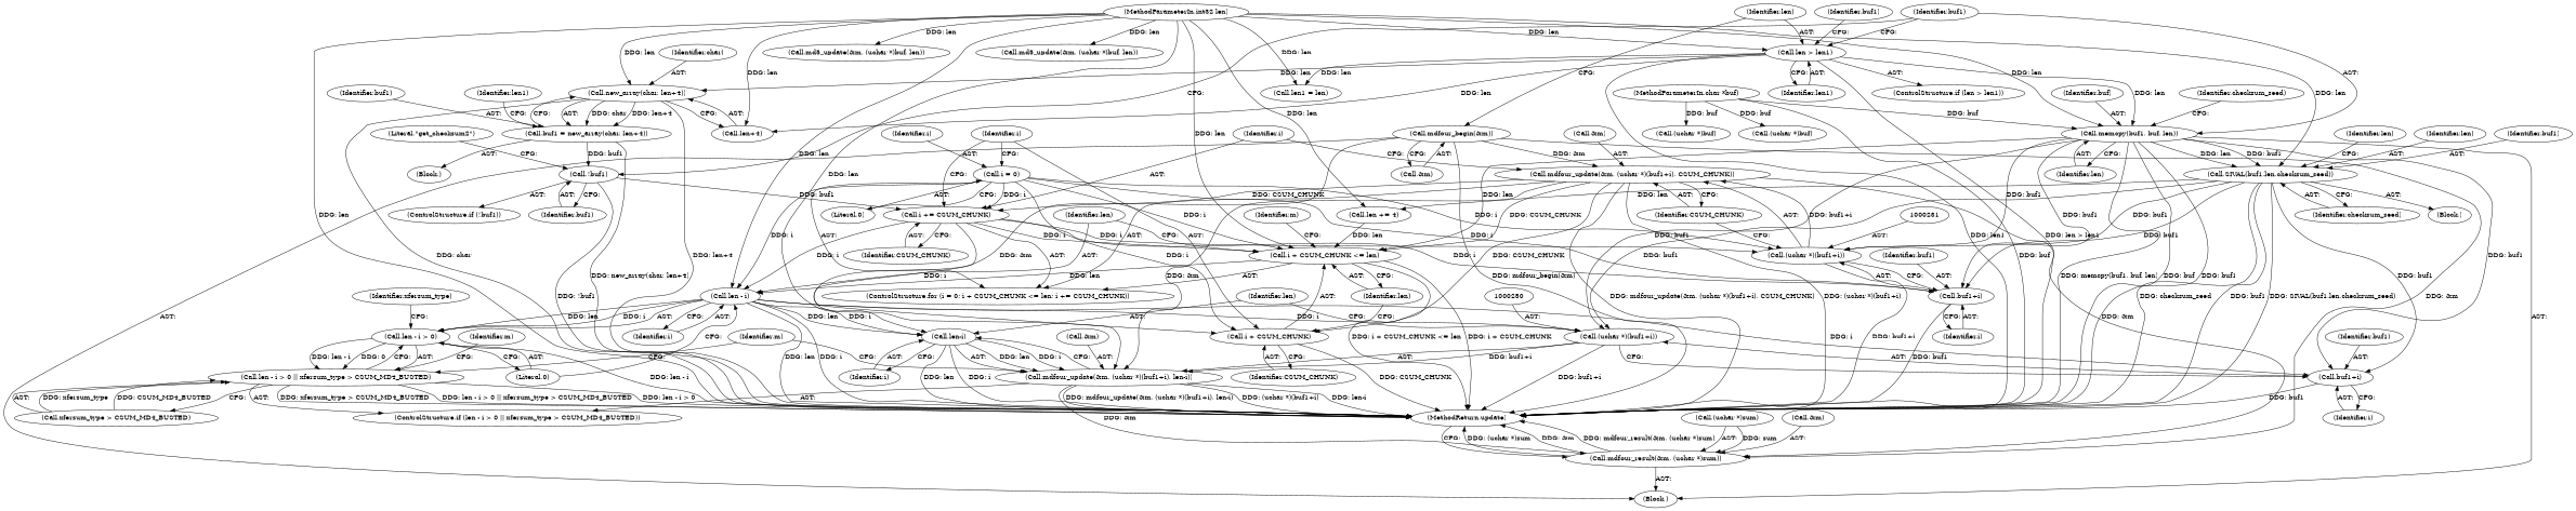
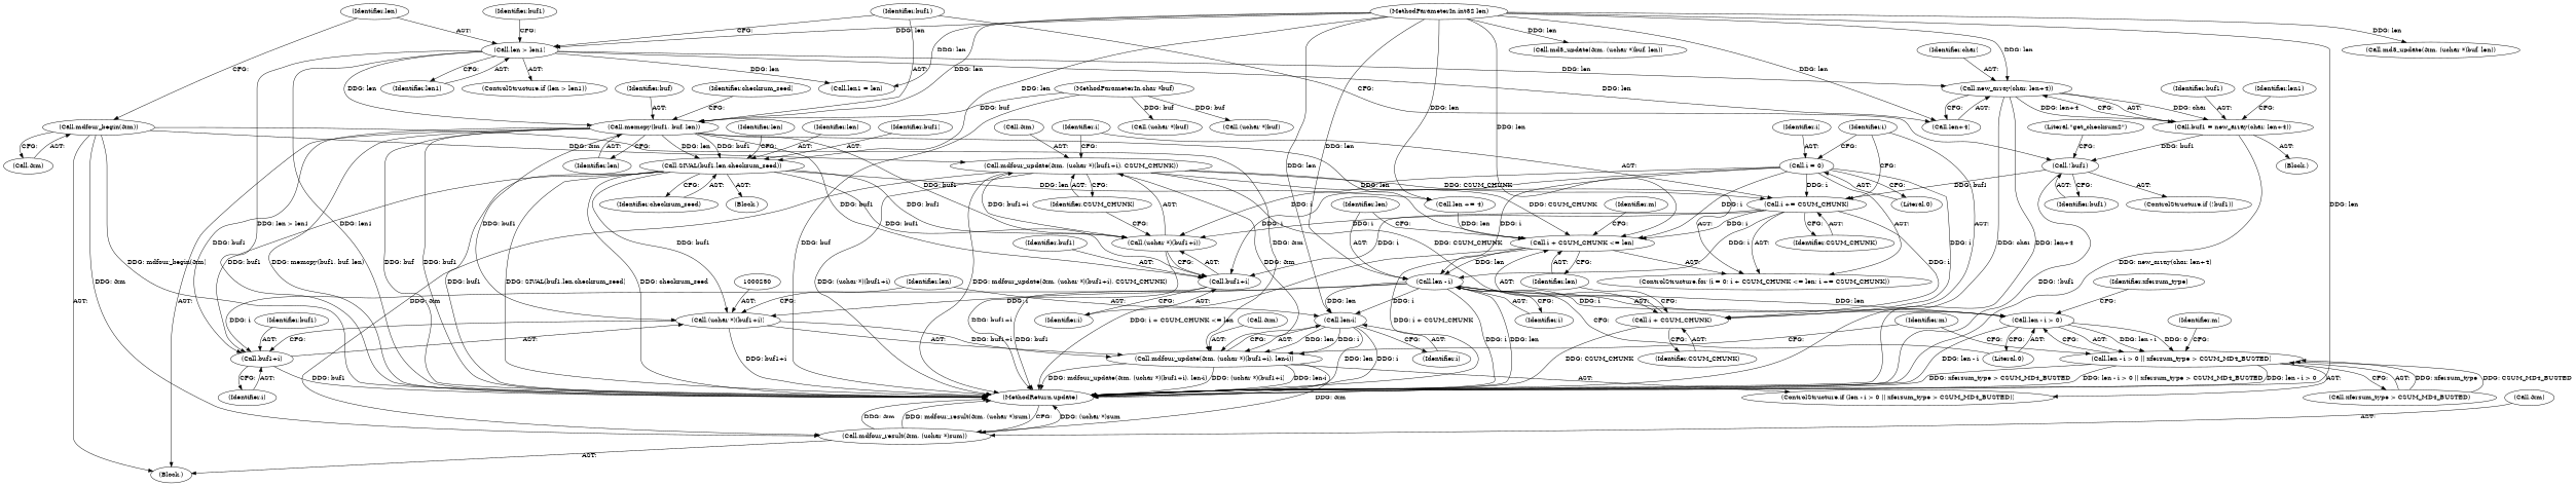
  digraph {
    n1 [label="(Call,mdfour_update(&m, (uchar *)(buf1+i), CSUM_CHUNK))"]
    n2 [label="(Call,i += CSUM_CHUNK)"]
    n3 [label="(Call,i + CSUM_CHUNK <= len)"]
    n4 [label="(Call,mdfour_update(&m, (uchar *)(buf1+i), len-i))"]
    n5 [label="(Call,mdfour_result(&m, (uchar *)sum))"]
    n6 [label="(Call,i + CSUM_CHUNK)"]
    n7 [label="(MethodReturn,update)"]
    n8 [label="(ControlStructure,for (i = 0; i + CSUM_CHUNK <= len; i += CSUM_CHUNK))"]
    n9 [label="(Identifier,CSUM_CHUNK)"]
    n10 [label="(Call,(uchar *)(buf1+i))"]
    n11 [label="(Call,buf1+i)"]
    n12 [label="(Call,len - i)"]
    n13 [label="(Identifier,CSUM_CHUNK)"]
    n14 [label="(Identifier,len)"]
    n15 [label="(Call,len-i)"]
    n16 [label="(ControlStructure,if (len - i > 0 || xfersum_type > CSUM_MD4_BUSTED))"]
    n17 [label="(Block,)"]
    n18 [label="(Identifier,CSUM_CHUNK)"]
    n19 [label="(Call,mdfour_begin(&m))"]
    n20 [label="(Call,&m)"]
    n21 [label="(Identifier,i)"]
    n22 [label="(Call,SIVAL(buf1,len,checksum_seed))"]
    n23 [label="(Call,(uchar *)(buf1+i))"]
    n24 [label="(Call,buf1+i)"]
    n25 [label="(Block,)"]
    n26 [label="(Call,len += 4)"]
    n27 [label="(Identifier,checksum_seed)"]
    n28 [label="(Identifier,i)"]
    n29 [label="(Call,memcpy(buf1, buf, len))"]
    n30 [label="(Identifier,len)"]
    n31 [label="(Call,!buf1)"]
    n32 [label="(Identifier,buf1)"]
    n33 [label="(ControlStructure,if (!buf1))"]
    n34 [label="(Call,buf1 = new_array(char, len+4))"]
    n35 [label="(Call,new_array(char, len+4))"]
    n36 [label="(Block,)"]
    n37 [label="(Call,len+4)"]
    n38 [label="(Call,len > len1)"]
    n39 [label="(Identifier,len1)"]
    n40 [label="(Call,len1 = len)"]
    n41 [label="(ControlStructure,if (len > len1))"]
    n42 [label="(MethodParameterIn,int32 len)"]
    n43 [label="(Call,md5_update(&m, (uchar *)buf, len))"]
    n44 [label="(Call,md5_update(&m, (uchar *)buf, len))"]
    n45 [label="(Call,len - i > 0)"]
    n46 [label="(Identifier,i)"]
    n47 [label="(Identifier,i)"]
    n48 [label="(MethodParameterIn,char *buf)"]
    n49 [label="(Call,(uchar *)buf)"]
    n50 [label="(Call,(uchar *)buf)"]
    n51 [label="(Call,i = 0)"]
    n52 [label="(Literal,0)"]
    n53 [label="(Call,len - i > 0 || xfersum_type > CSUM_MD4_BUSTED)"]
    n54 [label="(Literal,0)"]
    n55 [label="(Call,xfersum_type > CSUM_MD4_BUSTED)"]
-   n56 [label="(Call,(uchar *)sum)"]
    n57 [label="(Identifier,i)"]
    n58 [label="(Identifier,len1)"]
    n59 [label="(Identifier,len)"]
    n60 [label="(Call,&m)"]
    n61 [label="(Identifier,m)"]
    n62 [label="(Identifier,checksum_seed)"]
    n63 [label="(Identifier,len)"]
    n64 [label="(Identifier,buf1)"]
    n65 [label="(Identifier,xfersum_type)"]
    n66 [label="(Call,&m)"]
    n67 [label="(Identifier,buf1)"]
    n68 [label="(Call,&m)"]
    n69 [label="(Identifier,i)"]
    n70 [label="(Identifier,len)"]
    n71 [label="(Identifier,char)"]
    n72 [label="(Identifier,i)"]
    n73 [label="(Identifier,len)"]
    n74 [label="(Identifier,buf1)"]
    n75 [label="(Identifier,buf1)"]
    n76 [label="(Identifier,len)"]
    n77 [label="(Identifier,m)"]
    n78 [label="(Identifier,buf)"]
    n79 [label="(Literal,\"get_checksum2\")"]
    n80 [label="(Identifier,buf1)"]
    n81 [label="(Identifier,m)"]
    n82 [label="(Identifier,buf1)"]
-   1000231
    1000250
    n1 -> n2 [label="DDG: CSUM_CHUNK"]
    n1 -> n3 [label="DDG: CSUM_CHUNK"]
    n1 -> n4 [label="DDG: &m"]
    n1 -> n5 [label="DDG: &m"]
    n1 -> n6 [label="DDG: CSUM_CHUNK"]
    n1 -> n7 [label="DDG: mdfour_update(&m, (uchar *)(buf1+i), CSUM_CHUNK)"]
    n1 -> n7 [label="DDG: (uchar *)(buf1+i)"]
    n1 -> n8 [label="AST: "]
    n1 -> n9 [label="CFG: "]
    n2 -> n3 [label="DDG: i"]
    n2 -> n6 [label="DDG: i"]
    n2 -> n8 [label="AST: "]
    n2 -> n10 [label="DDG: i"]
    n2 -> n11 [label="DDG: i"]
    n2 -> n12 [label="DDG: i"]
    n2 -> n13 [label="CFG: "]
    n3 -> n7 [label="DDG: i + CSUM_CHUNK <= len"]
    n3 -> n7 [label="DDG: i + CSUM_CHUNK"]
    n3 -> n8 [label="AST: "]
    n3 -> n12 [label="DDG: len"]
    n3 -> n14 [label="CFG: "]
    n4 -> n5 [label="DDG: &m"]
    n4 -> n7 [label="DDG: len-i"]
    n4 -> n7 [label="DDG: mdfour_update(&m, (uchar *)(buf1+i), len-i)"]
    n4 -> n7 [label="DDG: (uchar *)(buf1+i)"]
    n4 -> n15 [label="CFG: "]
    n4 -> n16 [label="AST: "]
    n5 -> n7 [label="DDG: (uchar *)sum"]
    n5 -> n7 [label="DDG: &m"]
    n5 -> n7 [label="DDG: mdfour_result(&m, (uchar *)sum)"]
    n5 -> n17 [label="AST: "]
    n6 -> n3 [label="AST: "]
    n6 -> n7 [label="DDG: CSUM_CHUNK"]
    n6 -> n18 [label="CFG: "]
    n7 -> n5 [label="CFG: "]
    n9 -> n1 [label="AST: "]
    n9 -> n10 [label="CFG: "]
    n10 -> n1 [label="AST: "]
    n10 -> n1 [label="DDG: buf1+i"]
    n10 -> n7 [label="DDG: buf1+i"]
    n10 -> n11 [label="CFG: "]
    n11 -> n7 [label="DDG: buf1"]
    n11 -> n10 [label="AST: "]
    n11 -> n21 [label="CFG: "]
    n12 -> n7 [label="DDG: len"]
    n12 -> n7 [label="DDG: i"]
    n12 -> n15 [label="DDG: len"]
    n12 -> n15 [label="DDG: i"]
    n12 -> n23 [label="DDG: i"]
    n12 -> n24 [label="DDG: i"]
    n12 -> n45 [label="AST: "]
    n12 -> n45 [label="DDG: len"]
    n12 -> n45 [label="DDG: i"]
    n12 -> n46 [label="CFG: "]
    n13 -> n2 [label="AST: "]
    n14 -> n3 [label="AST: "]
    n14 -> n6 [label="CFG: "]
    n15 -> n4 [label="AST: "]
    n15 -> n4 [label="DDG: len"]
    n15 -> n4 [label="DDG: i"]
    n15 -> n7 [label="DDG: len"]
    n15 -> n7 [label="DDG: i"]
    n15 -> n47 [label="CFG: "]
    n18 -> n6 [label="AST: "]
    n19 -> n1 [label="DDG: &m"]
    n19 -> n4 [label="DDG: &m"]
    n19 -> n5 [label="DDG: &m"]
    n19 -> n7 [label="DDG: mdfour_begin(&m)"]
    n19 -> n17 [label="AST: "]
    n19 -> n20 [label="CFG: "]
    n20 -> n19 [label="AST: "]
    n21 -> n11 [label="AST: "]
    n22 -> n7 [label="DDG: buf1"]
    n22 -> n7 [label="DDG: SIVAL(buf1,len,checksum_seed)"]
    n22 -> n7 [label="DDG: checksum_seed"]
    n22 -> n10 [label="DDG: buf1"]
    n22 -> n11 [label="DDG: buf1"]
    n22 -> n23 [label="DDG: buf1"]
    n22 -> n24 [label="DDG: buf1"]
    n22 -> n25 [label="AST: "]
    n22 -> n26 [label="DDG: len"]
    n22 -> n27 [label="CFG: "]
    n23 -> n4 [label="AST: "]
    n23 -> n4 [label="DDG: buf1+i"]
    n23 -> n7 [label="DDG: buf1+i"]
    n23 -> n24 [label="CFG: "]
    n24 -> n7 [label="DDG: buf1"]
    n24 -> n23 [label="AST: "]
    n24 -> n28 [label="CFG: "]
    n26 -> n3 [label="DDG: len"]
    n27 -> n22 [label="AST: "]
    n28 -> n24 [label="AST: "]
    n29 -> n3 [label="DDG: len"]
    n29 -> n7 [label="DDG: memcpy(buf1, buf, len)"]
    n29 -> n7 [label="DDG: buf"]
    n29 -> n7 [label="DDG: buf1"]
    n29 -> n10 [label="DDG: buf1"]
    n29 -> n11 [label="DDG: buf1"]
    n29 -> n17 [label="AST: "]
    n29 -> n22 [label="DDG: buf1"]
    n29 -> n22 [label="DDG: len"]
    n29 -> n23 [label="DDG: buf1"]
    n29 -> n24 [label="DDG: buf1"]
    n29 -> n30 [label="CFG: "]
    n30 -> n29 [label="AST: "]
    n31 -> n2 [label="DDG: buf1"]
    n31 -> n7 [label="DDG: !buf1"]
    n31 -> n32 [label="CFG: "]
    n31 -> n33 [label="AST: "]
    n32 -> n31 [label="AST: "]
    n34 -> n7 [label="DDG: new_array(char, len+4)"]
    n34 -> n31 [label="DDG: buf1"]
    n34 -> n35 [label="CFG: "]
    n34 -> n36 [label="AST: "]
    n35 -> n7 [label="DDG: len+4"]
    n35 -> n7 [label="DDG: char"]
    n35 -> n34 [label="AST: "]
    n35 -> n34 [label="DDG: char"]
    n35 -> n34 [label="DDG: len+4"]
    n35 -> n37 [label="CFG: "]
    n37 -> n35 [label="AST: "]
    n38 -> n7 [label="DDG: len > len1"]
    n38 -> n7 [label="DDG: len1"]
    n38 -> n29 [label="DDG: len"]
    n38 -> n35 [label="DDG: len"]
    n38 -> n37 [label="DDG: len"]
    n38 -> n39 [label="CFG: "]
    n38 -> n40 [label="DDG: len"]
    n38 -> n41 [label="AST: "]
    n39 -> n38 [label="AST: "]
    n42 -> n3 [label="DDG: len"]
    n42 -> n7 [label="DDG: len"]
    n42 -> n12 [label="DDG: len"]
    n42 -> n15 [label="DDG: len"]
    n42 -> n22 [label="DDG: len"]
    n42 -> n26 [label="DDG: len"]
    n42 -> n29 [label="DDG: len"]
    n42 -> n35 [label="DDG: len"]
    n42 -> n37 [label="DDG: len"]
    n42 -> n38 [label="DDG: len"]
    n42 -> n40 [label="DDG: len"]
    n42 -> n43 [label="DDG: len"]
    n42 -> n44 [label="DDG: len"]
    n45 -> n7 [label="DDG: len - i"]
    n45 -> n53 [label="AST: "]
    n45 -> n53 [label="DDG: len - i"]
    n45 -> n53 [label="DDG: 0"]
    n45 -> n54 [label="CFG: "]
    n46 -> n12 [label="AST: "]
    n47 -> n15 [label="AST: "]
    n48 -> n7 [label="DDG: buf"]
    n48 -> n29 [label="DDG: buf"]
    n48 -> n49 [label="DDG: buf"]
    n48 -> n50 [label="DDG: buf"]
    n51 -> n2 [label="DDG: i"]
    n51 -> n3 [label="DDG: i"]
    n51 -> n6 [label="DDG: i"]
    n51 -> n8 [label="AST: "]
    n51 -> n10 [label="DDG: i"]
    n51 -> n11 [label="DDG: i"]
    n51 -> n12 [label="DDG: i"]
    n51 -> n52 [label="CFG: "]
    n52 -> n51 [label="AST: "]
    n53 -> n7 [label="DDG: len - i > 0 || xfersum_type > CSUM_MD4_BUSTED"]
    n53 -> n7 [label="DDG: len - i > 0"]
    n53 -> n7 [label="DDG: xfersum_type > CSUM_MD4_BUSTED"]
    n53 -> n16 [label="AST: "]
    n53 -> n45 [label="CFG: "]
    n53 -> n55 [label="CFG: "]
    n54 -> n12 [label="CFG: "]
    n54 -> n45 [label="AST: "]
    n55 -> n53 [label="AST: "]
    n55 -> n53 [label="DDG: xfersum_type"]
    n55 -> n53 [label="DDG: CSUM_MD4_BUSTED"]
-   n56 -> n5 [label="AST: "]
-   n56 -> n5 [label="DDG: sum"]
    n57 -> n51 [label="AST: "]
    n58 -> n34 [label="CFG: "]
    n59 -> n15 [label="AST: "]
    n59 -> n23 [label="CFG: "]
    n60 -> n1 [label="AST: "]
    n61 -> n53 [label="CFG: "]
    n62 -> n29 [label="CFG: "]
    n63 -> n22 [label="CFG: "]
    n64 -> n38 [label="CFG: "]
    n65 -> n45 [label="CFG: "]
    n66 -> n5 [label="AST: "]
    n67 -> n29 [label="AST: "]
    n67 -> n31 [label="CFG: "]
    n67 -> n38 [label="CFG: "]
    n68 -> n4 [label="AST: "]
    n69 -> n1 [label="CFG: "]
    n69 -> n2 [label="AST: "]
    n70 -> n19 [label="CFG: "]
    n70 -> n38 [label="AST: "]
    n71 -> n35 [label="AST: "]
    n72 -> n2 [label="CFG: "]
    n72 -> n6 [label="AST: "]
    n72 -> n51 [label="CFG: "]
    n73 -> n3 [label="CFG: "]
    n73 -> n12 [label="AST: "]
    n74 -> n34 [label="AST: "]
    n75 -> n11 [label="AST: "]
    n76 -> n22 [label="AST: "]
    n77 -> n3 [label="CFG: "]
    n78 -> n29 [label="AST: "]
    n79 -> n31 [label="CFG: "]
    n80 -> n22 [label="AST: "]
    n81 -> n4 [label="CFG: "]
    n81 -> n53 [label="CFG: "]
    n82 -> n24 [label="AST: "]
-   1000231 -> n10 [label="AST: "]
    1000250 -> n23 [label="AST: "]
  }
